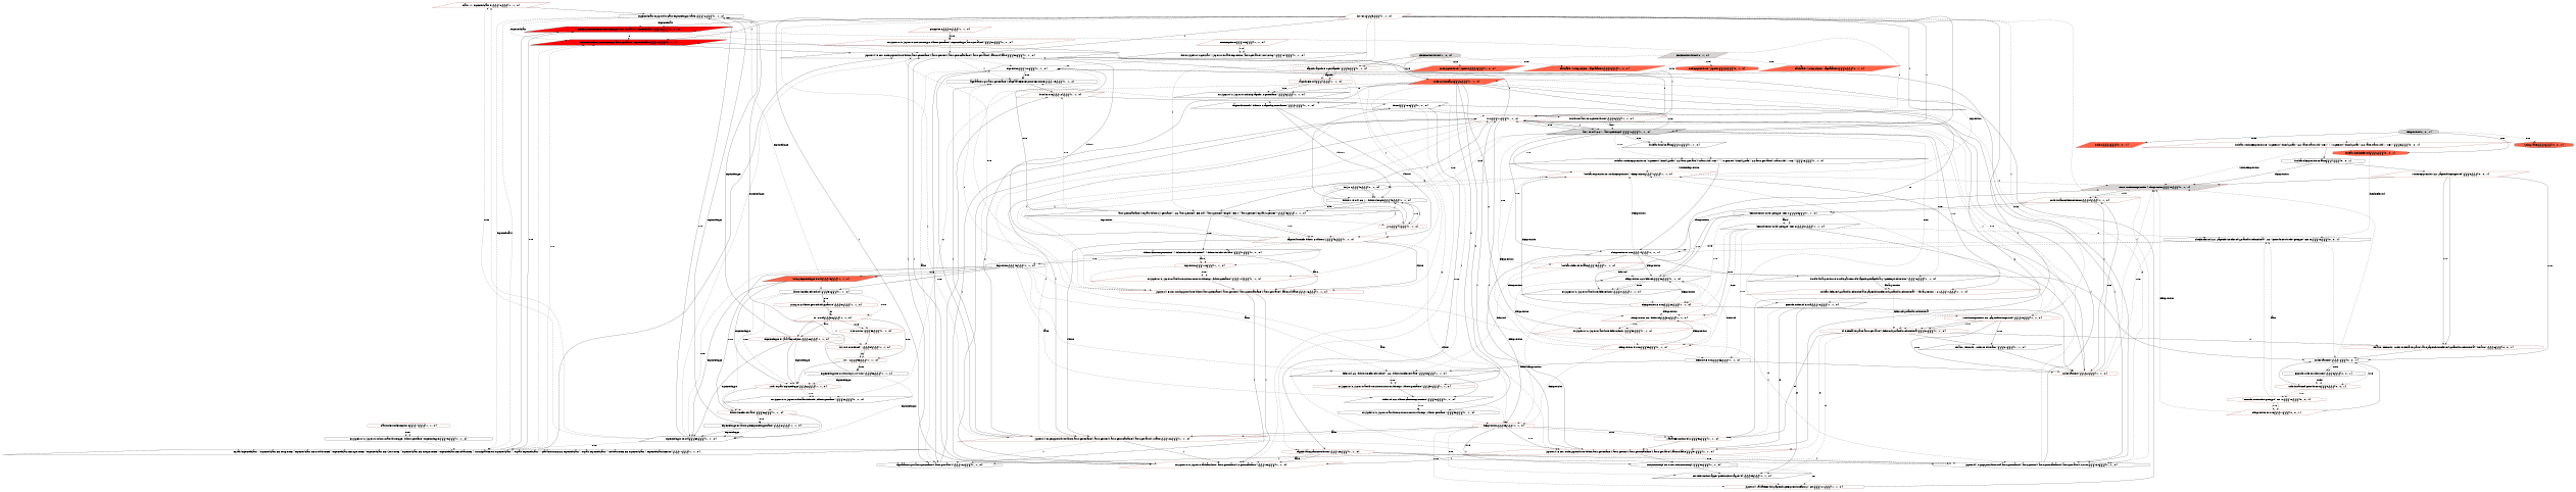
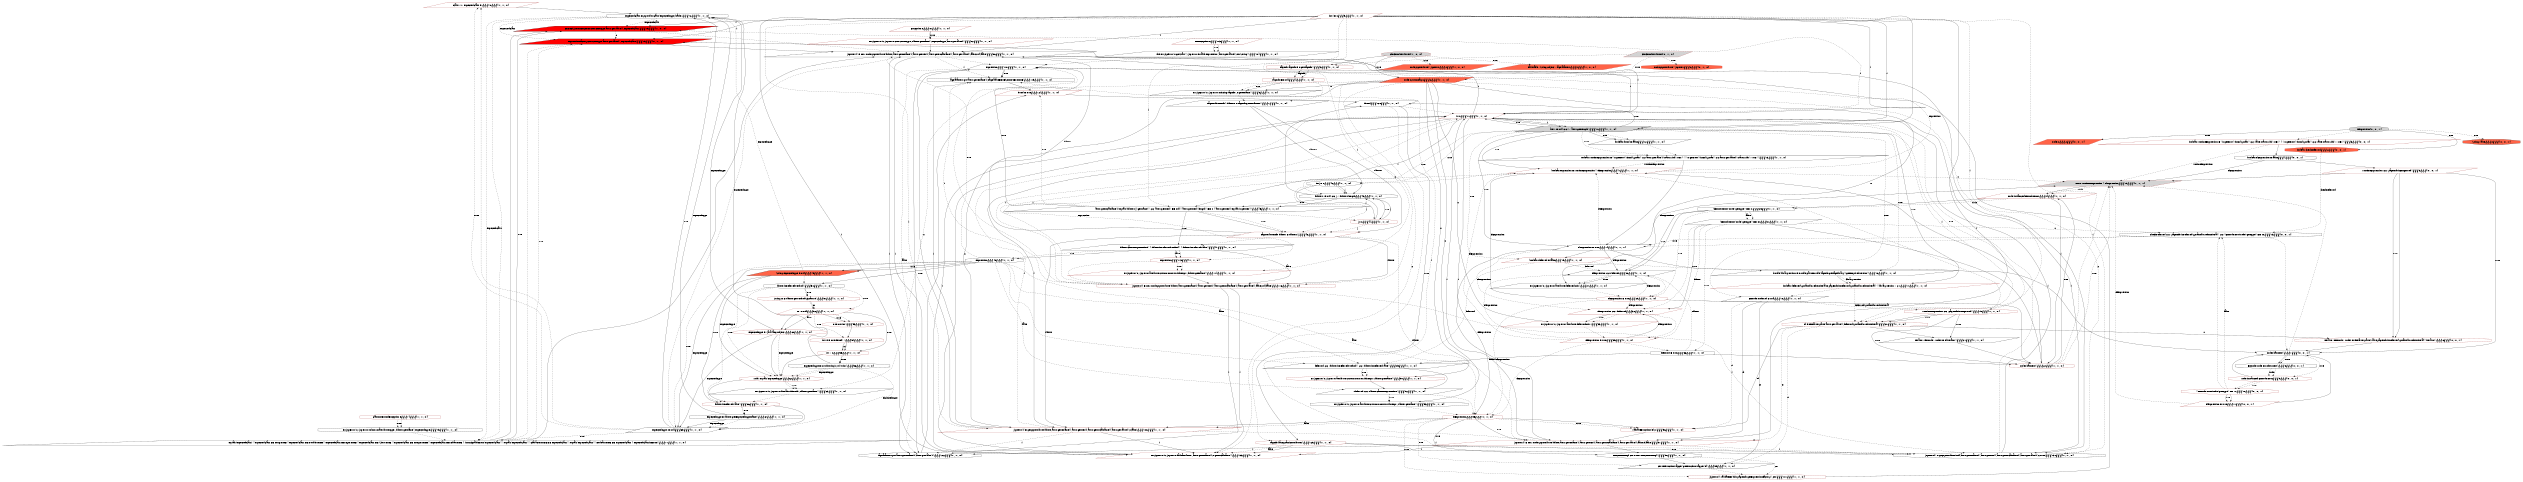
  digraph {
    node [color=brown fillcolor=white shape=parallelogram style=filled]
    edge [style=solid]
    n1 [label="Class<?> expectedClass = @@@70@@@['1', '1', '0']"]
    n2 [color=black label="expectedClass = JspUtil.toClass(expectedType,loader)@@@72@@@['1', '1', '0']" shape=octagon]
    n3 [color=black fillcolor=red label="EXPRESSION_FACTORY.coerceToType(attrs.getValue(i),expectedClass)@@@79@@@['1', '0', '0']"]
    n4 [color=black fillcolor=red label="expressionFactory.coerceToType(attrs.getValue(i),expectedClass)@@@79@@@['0', '1', '0']"]
    n5 [color=black label=".equals(expectedClass) || expectedClass == Long.TYPE || expectedClass == Double.TYPE || expectedClass == Byte.TYPE || expectedClass == Short.TYPE || expectedClass == Integer.TYPE || expectedClass == Float.TYPE || .isAssignableFrom(expectedClass) || .equals(expectedClass) || Character.TYPE == expectedClass || .equals(expectedClass) || Boolean.TYPE == expectedClass || expectedClass.isEnum()@@@77@@@['1', '1', '0']"]
    n6 [color=black label="err.jspError(n,\"jsp.error.attribute.custom.non_rt_with_expr\",tldAttr.getName())@@@93@@@['1', '1', '0']" shape=octagon]
    n7 [label="elExpression@@@95@@@['1', '1', '0']" shape=octagon]
    n8 [label="validateFunctions(el,n)@@@96@@@['1', '1', '0']" shape=octagon]
    n9 [color=black label="ctx.setFunctionMapper(getFunctionMapper(el))@@@99@@@['1', '1', '0']"]
    n10 [label="jspAttrs(i( = new Node.JspAttribute(tldAttr,attrs.getQName(i),attrs.getURI(i),attrs.getLocalName(i),attrs.getValue(i),false,el,false)@@@97@@@['1', '1', '0']"]
    n11 [label="jspAttrs(i(.validateEL(this.pageInfo.getExpressionFactory(),ctx)@@@101@@@['1', '1', '0']" shape=octagon]
    n12 [label="jspAttrs(i( = getJspAttribute(tldAttr,attrs.getQName(i),attrs.getURI(i),attrs.getLocalName(i),attrs.getValue(i),n,false)@@@108@@@['1', '1', '0']"]
    n13 [color=black label="ELContextImpl ctx = new ELContextImpl()@@@98@@@['1', '1', '0']" shape=octagon]
    n14 [color=black label="boolean runtimeExpression = ((n.getRoot().isXmlSyntax() && attrs.getValue(i).startsWith(\"%=\")) || (!n.getRoot().isXmlSyntax() && attrs.getValue(i).startsWith(\"<%=\")))@@@13@@@['1', '1', '0']"]
    n15 [label="boolean expression = runtimeExpression || elExpression@@@41@@@['1', '1', '0']"]
    n16 [color=black label="elExpression = true@@@14@@@['1', '1', '1']"]
    n17 [color=black label="expression@@@118@@@['1', '1', '0']"]
    n18 [color=black label="int j = 0@@@42@@@['1', '1', '0']" shape=octagon]
    n19 [label="expression@@@113@@@['1', '1', '0']" shape=octagon]
    n20 [fillcolor=lightgray label="return runtimeExpression || elExpression@@@19@@@['1', '1', '1']"]
    n21 [label="elExpression && !deferred@@@32@@@['1', '1', '0']"]
    n22 [color=black label="elExpression && deferred@@@26@@@['1', '1', '0']"]
    n23 [color=black label="nodes.hasNext()@@@7@@@['0', '0', '1']" shape=octagon]
    n24 [label="boolean deferred = false@@@15@@@['1', '1', '0']"]
    n25 [fillcolor=tomato label="boolean checkDeferred@@@2@@@['0', '0', '1']" shape=octagon]
    n26 [color=black label="checkDeferred && !pageInfo.isDeferredSyntaxAllowedAsLiteral() && ((ELNode.Root)node).getType() == '#'@@@13@@@['0', '0', '1']" shape=octagon]
    n27 [color=black label="expectedType = tldAttr.getExpectedTypeName()@@@67@@@['1', '1', '0']" shape=octagon]
    n28 [color=black label="expectedType != null@@@69@@@['1', '1', '0']"]
    n29 [color=black label="jspAttrs(i( = new Node.JspAttribute(tldAttr,attrs.getQName(i),attrs.getURI(i),attrs.getLocalName(i),attrs.getValue(i),false,null,false)@@@86@@@['1', '1', '0']"]
    n30 [color=black label="this.err.jspError(n.getStart(),\"jsp.error.invalid.expression\",attrs.getValue(i),e.toString())@@@104@@@['1', '1', '0']"]
    n31 [color=black label="tagDataAttrs.put(attrs.getQName(i),TagData.REQUEST_TIME_VALUE)@@@119@@@['1', '1', '0']" shape=octagon]
    n32 [color=black label="tagDataAttrs.put(attrs.getQName(i),attrs.getValue(i))@@@122@@@['1', '1', '0']" shape=octagon]
    n33 [label="elExpression = true@@@35@@@['1', '1', '0']"]
    n34 [label="err.jspError(n,\"jsp.error.attribute.deferredmix\")@@@33@@@['1', '1', '0']"]
    n35 [color=black label="deferred = true@@@36@@@['1', '1', '0']" shape=octagon]
    n36 [label="TagAttributeInfo tldAttr = tldAttrs(j(@@@46@@@['1', '1', '0']"]
    n37 [color=black label="tldAttrs != null && j < tldAttrs.length@@@43@@@['1', '1', '0']" shape=octagon]
    n38 [label="j++@@@44@@@['1', '1', '0']" shape=octagon]
    n39 [label="jspAttrs(i( = new Node.JspAttribute(tldAttr,attrs.getQName(i),attrs.getURI(i),attrs.getLocalName(i),attrs.getValue(i),false,null,false)@@@116@@@['1', '1', '0']" shape=octagon]
    n40 [color=black label="tldAttr.canBeRequestTime() || tldAttr.isDeferredMethod() || tldAttr.isDeferredValue()@@@47@@@['1', '1', '0']"]
    n41 [color=black label="attrs.getLocalName(i).equals(tldAttrs(j(.getName()) && (attrs.getURI(i) == null || attrs.getURI(i).length() == 0 || attrs.getURI(i).equals(n.getURI()))@@@45@@@['1', '1', '0']"]
    n42 [color=black label="!found@@@128@@@['1', '1', '0']"]
    n43 [fillcolor=tomato label="Node.JspAttribute(( jspAttrs@@@2@@@['1', '0', '0']"]
    n44 [fillcolor=tomato label="Node n@@@2@@@['0', '0', '1']"]
    n45 [label="elExpression = true@@@29@@@['1', '1', '0']" shape=octagon]
    n46 [color=black label="err.jspError(n,\"jsp.error.attribute.deferredmix\")@@@27@@@['1', '1', '0']"]
    n47 [label="nodes.hasNext()@@@22@@@['1', '1', '0']" shape=octagon]
    n48 [fillcolor=tomato label="Node.JspAttribute(( jspAttrs@@@2@@@['0', '1', '0']" shape=octagon]
    n49 [label="i++@@@11@@@['1', '1', '0']"]
    n50 [color=black label="jspAttrs(i( = getJspAttribute(null,attrs.getQName(i),attrs.getURI(i),attrs.getLocalName(i),attrs.getValue(i),n,true)@@@130@@@['1', '1', '0']" shape=octagon]
    n51 [label="err.jspError(n,\"jsp.error.bad_attribute\",attrs.getQName(i),n.getLocalName())@@@133@@@['1', '1', '0']"]
    n52 [color=black label="deferred && !tldAttr.isDeferredMethod() && !tldAttr.isDeferredValue()@@@89@@@['1', '1', '0']"]
    n53 [color=black label="ELNode.Nodes el = null@@@18@@@['1', '1', '0']"]
    n54 [label="!runtimeExpression && !pageInfo.isELIgnored()@@@19@@@['1', '1', '0']" shape=octagon]
    n55 [label="el = ELParser.parse(attrs.getValue(i),deferredSyntaxAllowedAsLiteral)@@@20@@@['1', '1', '0']" shape=octagon]
    n56 [color=black label="Iterator<ELNode> nodes = el.iterator()@@@21@@@['1', '1', '0']"]
    n57 [label="err.jspError(n,\"jsp.error.attribute.custom.non_rt_with_expr\",tldAttr.getName())@@@114@@@['1', '1', '0']"]
    n58 [label="node instanceof ELNode.Root@@@24@@@['1', '1', '0']"]
    n59 [label="err.jspError(n,\"jsp.error.attribute.custom.non_rt_with_expr\",tldAttr.getName())@@@90@@@['1', '1', '0']" shape=octagon]
    n60 [color=black label="!deferred && !tldAttr.canBeRequestTime()@@@92@@@['1', '1', '0']"]
    n61 [label="expectedType = \"java.lang.Object\"@@@60@@@['1', '1', '0']" shape=octagon]
    n62 [label="\"void\".equals(expectedType)@@@62@@@['1', '1', '0']" shape=octagon]
    n63 [label="tldAttr.isDeferredValue()@@@66@@@['1', '1', '0']" shape=octagon]
    n64 [color=black label="err.jspError(n,\"jsp.error.literal_with_void\",tldAttr.getName())@@@63@@@['1', '1', '0']"]
    n65 [label="int i = 0@@@9@@@['1', '1', '0']"]
    n66 [color=black fillcolor=lightgray label="attrs != null && i < attrs.getLength()@@@10@@@['1', '1', '0']"]
    n67 [label="boolean deferredSyntaxAllowedAsLiteral = pageInfo.isDeferredSyntaxAllowedAsLiteral() || libraryVersion < 2.1@@@17@@@['1', '1', '0']"]
    n68 [color=black label="double libraryVersion = Double.parseDouble(tagInfo.getTagLibrary().getRequiredVersion())@@@16@@@['1', '1', '0']"]
    n69 [color=black label="boolean found = false@@@12@@@['1', '1', '0']"]
    n70 [label="Iterator<ELNode> nodes = ELParser.parse(value,pageInfo.isDeferredSyntaxAllowedAsLiteral()).iterator()@@@6@@@['0', '0', '1']" shape=octagon]
    n71 [label="found = true@@@124@@@['1', '1', '0']"]
    n72 [label="err.jspError(n,\"jsp.error.coerce_to_type\",tldAttr.getName(),expectedType,attrs.getValue(i))@@@82@@@['1', '1', '0']"]
    n73 [label="elExpression = true@@@11@@@['0', '0', '1']"]
    n74 [label="node instanceof ELNode.Root@@@9@@@['0', '0', '1']" shape=octagon]
    n75 [color=black label="ELNode node = nodes.next()@@@8@@@['0', '0', '1']" shape=octagon]
    n76 [label="ELException e@@@103@@@['1', '1', '0']"]
    n77 [label="tagInfo.hasDynamicAttributes()@@@129@@@['1', '1', '0']" shape=octagon]
    n78 [color=black fillcolor=lightgray label="isExpression['0', '0', '1']" shape=octagon]
    n79 [label="boolean runtimeExpression = ((n.getRoot().isXmlSyntax() && value.startsWith(\"%=\")) || (!n.getRoot().isXmlSyntax() && value.startsWith(\"<%=\")))@@@3@@@['0', '0', '1']"]
    n80 [color=black fillcolor=tomato label="String value@@@2@@@['0', '0', '1']" shape=octagon]
    n81 [color=black label="boolean elExpression = false@@@4@@@['0', '0', '1']" shape=octagon]
    n82 [color=black label="expectedType = m.substring(0,rti).trim()@@@56@@@['1', '1', '0']" shape=octagon]
    n83 [color=black label="((ELNode.Root)node).getType() == '$'@@@25@@@['1', '1', '0']" shape=octagon]
    n84 [label="((ELNode.Root)node).getType() == '$'@@@10@@@['0', '0', '1']" shape=octagon]
    n85 [label="String m = tldAttr.getMethodSignature()@@@51@@@['1', '1', '0']" shape=octagon]
    n86 [label="m != null@@@52@@@['1', '1', '0']"]
    n87 [label="int rti = m.indexOf(' ')@@@54@@@['1', '1', '0']" shape=octagon]
    n88 [label="rti > 0@@@55@@@['1', '1', '0']" shape=octagon]
    n89 [label="m = m.trim()@@@53@@@['1', '1', '0']" shape=octagon]
    n90 [color=black label="!expression@@@48@@@['1', '1', '0']" shape=octagon]
    n91 [color=black label="tldAttr.isDeferredMethod()@@@50@@@['1', '1', '0']" shape=octagon]
    n92 [color=black fillcolor=tomato label="String expectedType = null@@@49@@@['1', '1', '0']"]
    n93 [fillcolor=tomato label="Hashtable<String,Object> tagDataAttrs@@@2@@@['1', '0', '0']"]
-   n94 [fillcolor=tomato label="Hashtable<String,Object> tagDataAttrs@@@2@@@['0', '1', '0']"]
    n95 [color=black label="TagAttributeInfo(( tldAttrs = tagInfo.getAttributes()@@@7@@@['1', '1', '0']"]
-   n96 [label="Attributes attrs = n.getAttributes()@@@8@@@['1', '1', '0']"]
    n97 [color=black label="err.jspError(n,\"jsp.error.missing.tagInfo\",n.getQName())@@@5@@@['1', '1', '0']"]
    n98 [label="!runtimeExpression && !pageInfo.isELIgnored()@@@5@@@['0', '0', '1']"]
    n99 [color=black label="err.jspError(n,\"jsp.error.unknown_attribute_type\",tldAttr.getName(),expectedType)@@@75@@@['1', '1', '0']" shape=octagon]
    n100 [label="Exception e@@@81@@@['1', '1', '0']"]
    n101 [fillcolor=lightgray label="checkXmlAttributes['1', '0', '0']" shape=octagon]
    n102 [fillcolor=tomato label="Node.CustomTag n@@@2@@@['1', '1', '0']"]
    n103 [label="TagInfo tagInfo = n.getTagInfo()@@@3@@@['1', '1', '0']" shape=octagon]
    n104 [label="tagInfo == null@@@4@@@['1', '1', '0']" shape=octagon]
    n105 [label="ClassNotFoundException e@@@74@@@['1', '1', '0']" shape=octagon]
    n106 [color=black label="((ELNode.Root)node).getType() == '#'@@@31@@@['1', '1', '0']"]
    n107 [fillcolor=lightgray label="checkXmlAttributes['0', '1', '0']"]
    n1 -> n2
    n2 -> n3 [label=expectedClass style=dashed]
    n2 -> n4 [label=expectedClass style=dashed]
    n2 -> n5 [style=dashed]
    n2 -> n5 [label=expectedClass style=dashed]
    n3 -> n4 [label=0 style=dashed]
    n3 -> n29 [style=dashed]
    n4 -> n29
    n5 -> n3 [label=true]
    n5 -> n3
    n5 -> n4 [label=true style=dashed]
    n5 -> n4 [style=dashed]
    n5 -> n29
    n6 -> n7 [style=dashed]
    n7 -> n8 [label=true style=dashed]
    n7 -> n8
    n7 -> n9 [label=true style=dashed]
    n7 -> n10 [label=true]
    n7 -> n11 [label=true style=dashed]
    n7 -> n12 [label=false]
    n7 -> n12 [style=dashed]
    n7 -> n13 [label=true]
    n8 -> n10
    n9 -> n11 [style=dashed]
    n10 -> n13
    n10 -> n31 [label=i style=dashed]
    n10 -> n32 [label=i]
    n10 -> n49 [label=i]
    n10 -> n50 [label=i style=dashed]
    n10 -> n51 [label=i]
    n11 -> n17
    n12 -> n17
    n12 -> n31 [label=i]
    n12 -> n32 [label=i style=dashed]
    n12 -> n49 [label=i style=dashed]
    n12 -> n50 [label=i style=dashed]
    n12 -> n51 [label=i]
    n13 -> n9
    n13 -> n11 [label=ctx style=dashed]
    n14 -> n15 [label=runtimeExpression style=dashed]
    n14 -> n16
    n15 -> n17 [label=expression style=dashed]
    n15 -> n18 [style=dashed]
    n15 -> n19 [label=expression style=dashed]
    n15 -> n20 [label=0 style=dashed]
    n16 -> n7 [label=elExpression]
    n16 -> n15 [label=elExpression style=dashed]
    n16 -> n20 [label=elExpression]
    n16 -> n21 [label=elExpression style=dashed]
    n16 -> n22 [label=elExpression]
    n16 -> n23
    n16 -> n24
    n17 -> n31
    n17 -> n31 [label=true]
    n17 -> n32 [label=false style=dashed]
    n17 -> n32
    n18 -> n36 [label=j style=dashed]
    n18 -> n37 [style=dashed]
    n18 -> n37 [label=j]
    n18 -> n38 [label=j]
    n19 -> n39 [style=dashed]
    n19 -> n57 [style=dashed]
    n19 -> n57 [label=true style=dashed]
    n20 -> n58 [label="node" style=dashed]
    n20 -> n58
    n21 -> n33 [style=dashed]
    n21 -> n34 [label=true]
    n21 -> n34 [style=dashed]
    n22 -> n45 [style=dashed]
    n22 -> n46 [style=dashed]
    n22 -> n46 [label=true]
    n23 -> n20 [style=dashed]
    n23 -> n74 [label=true style=dashed]
    n23 -> n75
    n23 -> n75 [label=true style=dashed]
    n24 -> n22 [label=deferred style=dashed]
    n24 -> n52 [label=deferred style=dashed]
    n24 -> n68 [style=dashed]
    n25 -> n26 [label=checkDeferred style=dashed]
    n26 -> n16 [label=true style=dashed]
    n26 -> n16 [style=dashed]
    n26 -> n23 [style=dashed]
    n27 -> n2 [label=expectedType]
    n27 -> n28 [label=expectedType]
    n27 -> n28 [style=dashed]
    n28 -> n1 [style=dashed]
    n28 -> n1 [label=true style=dashed]
    n28 -> n2 [label=true]
    n28 -> n5 [label=true style=dashed]
    n28 -> n29 [style=dashed]
    n29 -> n17 [style=dashed]
    n29 -> n31 [label=i style=dashed]
    n29 -> n32 [label=i]
    n29 -> n49 [label=i]
    n29 -> n50 [label=i]
    n29 -> n51 [label=i]
    n30 -> n17 [style=dashed]
    n31 -> n71
    n32 -> n71
    n33 -> n7 [label=elExpression style=dashed]
    n33 -> n15 [label=elExpression style=dashed]
    n33 -> n21 [label=elExpression]
    n33 -> n22 [label=elExpression style=dashed]
    n33 -> n35 [style=dashed]
    n34 -> n33 [style=dashed]
-   n35 -> n22 [label=deferred style=dashed]
+   n35 -> n22 [label=tldAttr style=dashed]
    n35 -> n47
    n35 -> n52 [label=deferred]
    n36 -> n10 [label=tldAttr style=dashed]
    n36 -> n12 [label=tldAttr]
    n36 -> n29 [label=tldAttr]
    n36 -> n39 [label=tldAttr]
    n36 -> n40 [style=dashed]
    n37 -> n38 [label=true]
    n37 -> n41
    n37 -> n41 [label=true]
    n37 -> n42
    n38 -> n36 [label=j style=dashed]
    n38 -> n37 [label=j]
    n38 -> n37
    n39 -> n17 [style=dashed]
    n39 -> n31 [label=i style=dashed]
    n39 -> n32 [label=i]
    n39 -> n49 [label=i style=dashed]
    n39 -> n50 [label=i style=dashed]
    n39 -> n51 [label=i]
    n40 -> n19 [label=false]
    n40 -> n19
    n40 -> n39 [label=false]
    n40 -> n90
    n40 -> n90 [label=true style=dashed]
    n41 -> n17 [label=true]
    n41 -> n36
    n41 -> n36 [label=true style=dashed]
    n41 -> n38 [style=dashed]
    n41 -> n40 [label=true]
    n41 -> n71 [label=true style=dashed]
    n42 -> n49 [style=dashed]
    n42 -> n77 [style=dashed]
    n42 -> n77 [label=true]
    n45 -> n7 [label=elExpression style=dashed]
    n45 -> n15 [label=elExpression]
    n45 -> n21 [label=elExpression]
    n45 -> n22 [label=elExpression style=dashed]
    n45 -> n47
    n46 -> n45 [style=dashed]
    n47 -> n15
    n47 -> n20 [style=dashed]
    n47 -> n20 [label=true style=dashed]
    n47 -> n58 [label=true]
    n49 -> n3 [label=i style=dashed]
    n49 -> n4 [label=i]
    n49 -> n10 [label=i]
    n49 -> n12 [label=i]
    n49 -> n29 [label=i]
    n49 -> n39 [label=i style=dashed]
    n49 -> n41 [label=i]
    n49 -> n50 [label=i]
    n49 -> n51 [label=i]
    n49 -> n55 [label=i style=dashed]
    n49 -> n66
    n49 -> n66 [label=i]
    n50 -> n49 [label=i]
    n50 -> n49 [style=dashed]
    n51 -> n49
    n52 -> n59 [style=dashed]
    n52 -> n59 [label=true]
    n52 -> n60
    n53 -> n8 [label=el style=dashed]
    n53 -> n9 [label=el]
    n53 -> n10 [label=el]
    n53 -> n54 [style=dashed]
    n54 -> n15 [style=dashed]
    n54 -> n47 [label=true]
    n54 -> n55 [label=true]
    n54 -> n55
    n54 -> n56 [label=true]
    n55 -> n8 [label=el]
    n55 -> n9 [label=el style=dashed]
    n55 -> n10 [label=el style=dashed]
    n55 -> n56
    n55 -> n70 [label=0]
    n56 -> n47
    n57 -> n39
    n58 -> n47
    n58 -> n83 [label=true style=dashed]
    n58 -> n83
    n59 -> n60
    n60 -> n6 [style=dashed]
    n60 -> n6 [label=true style=dashed]
    n60 -> n7 [style=dashed]
    n61 -> n2 [label=expectedType]
    n61 -> n28 [label=expectedType]
    n61 -> n62 [label=expectedType style=dashed]
    n61 -> n62
    n62 -> n63
    n62 -> n64 [label=true style=dashed]
    n62 -> n64 [style=dashed]
    n63 -> n27 [style=dashed]
    n63 -> n27 [label=true style=dashed]
    n63 -> n28
    n64 -> n63 [style=dashed]
    n65 -> n3 [label=i]
    n65 -> n4 [label=i]
    n65 -> n10 [label=i]
    n65 -> n12 [label=i style=dashed]
    n65 -> n29 [label=i]
    n65 -> n39 [label=i style=dashed]
    n65 -> n41 [label=i style=dashed]
    n65 -> n49 [label=i]
    n65 -> n50 [label=i style=dashed]
    n65 -> n51 [label=i]
    n65 -> n55 [label=i style=dashed]
    n65 -> n66 [label=i]
    n65 -> n66
    n66 -> n14 [label=true style=dashed]
    n66 -> n15 [label=true]
    n66 -> n16 [label=true]
    n66 -> n18 [label=true style=dashed]
    n66 -> n24 [label=true style=dashed]
    n66 -> n37 [label=true style=dashed]
    n66 -> n42 [label=true]
    n66 -> n49 [label=true]
    n66 -> n53 [label=true style=dashed]
    n66 -> n54 [label=true style=dashed]
    n66 -> n67 [label=true]
    n66 -> n68 [label=true style=dashed]
    n66 -> n69 [style=dashed]
    n66 -> n69 [label=true]
    n67 -> n53 [style=dashed]
    n67 -> n55 [label=deferredSyntaxAllowedAsLiteral style=dashed]
    n68 -> n67 [label=libraryVersion style=dashed]
    n68 -> n67
    n69 -> n14 [style=dashed]
    n70 -> n23
    n71 -> n42
    n72 -> n29
    n73 -> n20 [label=elExpression style=dashed]
    n73 -> n23
    n74 -> n23
    n74 -> n84 [label=true style=dashed]
    n74 -> n84 [style=dashed]
    n75 -> n74 [label="node" style=dashed]
    n75 -> n74 [style=dashed]
    n76 -> n30 [label=true]
    n76 -> n30
    n77 -> n50 [label=true]
    n77 -> n50
    n77 -> n51 [label=false style=dashed]
    n77 -> n51
    n78 -> n25 [label=true]
    n78 -> n44 [label=true]
    n78 -> n79 [style=dashed]
    n78 -> n80 [label=true style=dashed]
    n79 -> n20 [label=runtimeExpression style=dashed]
    n79 -> n81
    n81 -> n20 [label=elExpression]
    n81 -> n98
    n82 -> n2 [label=expectedType]
    n82 -> n28 [label=expectedType style=dashed]
    n82 -> n62 [style=dashed]
    n82 -> n62 [label=expectedType style=dashed]
    n83 -> n22 [label=true]
    n83 -> n22
    n83 -> n45 [label=true style=dashed]
    n83 -> n106
    n83 -> n106 [label=false style=dashed]
    n84 -> n26 [style=dashed]
    n84 -> n26 [label=false style=dashed]
    n84 -> n73
    n84 -> n73 [label=true]
    n85 -> n86 [style=dashed]
    n85 -> n86 [label=m]
    n86 -> n61
    n86 -> n61 [label=false]
-   n86 -> n87 [label=i style=dashed]
+   n86 -> n87 [label=true style=dashed]
    n86 -> n88 [label=true]
    n86 -> n89 [label=true]
    n86 -> n89 [style=dashed]
    n87 -> n88 [label=rti]
    n87 -> n88
    n88 -> n62
    n88 -> n82 [style=dashed]
    n88 -> n82 [label=true]
    n89 -> n87
    n90 -> n7 [label=false style=dashed]
    n90 -> n28 [label=true style=dashed]
    n90 -> n29 [label=true style=dashed]
    n90 -> n52 [style=dashed]
    n90 -> n52 [label=false style=dashed]
    n90 -> n60 [label=false style=dashed]
    n90 -> n63 [label=true]
    n90 -> n91 [label=true]
    n90 -> n92 [label=true]
    n90 -> n92
    n91 -> n62 [label=true style=dashed]
    n91 -> n63 [style=dashed]
    n91 -> n85 [style=dashed]
    n91 -> n85 [label=true]
    n91 -> n86 [label=true style=dashed]
    n92 -> n2 [label=expectedType style=dashed]
    n92 -> n28 [label=expectedType]
    n92 -> n62 [label=expectedType]
    n92 -> n91 [style=dashed]
    n95 -> n36 [label=tldAttrs]
    n95 -> n37 [label=tldAttrs]
-   n95 -> n96
-   n96 -> n66 [label=attrs style=dashed]
    n97 -> n95 [style=dashed]
    n98 -> n20
    n98 -> n23 [label=true]
    n98 -> n70
    n98 -> n70 [label=true]
    n99 -> n5 [style=dashed]
    n100 -> n72 [label=true]
    n100 -> n72
    n101 -> n43 [label=true style=dashed]
    n101 -> n93 [label=true style=dashed]
    n101 -> n102 [label=true]
    n101 -> n103
    n102 -> n6 [label=n]
-   n102 -> n8 [label=n]
    n102 -> n12 [label=n]
    n102 -> n34 [label=n]
    n102 -> n46 [label=n]
    n102 -> n50 [label=n style=dashed]
    n102 -> n51 [label=n style=dashed]
    n102 -> n57 [label=n style=dashed]
    n102 -> n59 [label=n]
    n102 -> n64 [label=n style=dashed]
    n102 -> n97 [label=n]
    n103 -> n104 [label=tagInfo]
    n103 -> n104
    n104 -> n95 [style=dashed]
    n104 -> n97
    n104 -> n97 [label=true style=dashed]
    n105 -> n99 [label=true style=dashed]
    n105 -> n99 [style=dashed]
    n106 -> n21 [label=true]
    n106 -> n21 [style=dashed]
    n106 -> n26 [label=0 style=dashed]
-   n106 -> n33 [label=true style=dashed]
+   n106 -> n33 [label=tldAttr style=dashed]
    n106 -> n35 [label=true style=dashed]
    n106 -> n47
    n107 -> n48 [label=true style=dashed]
-   n107 -> n94 [label=true style=dashed]
    n107 -> n102 [label=true style=dashed]
    n107 -> n103 [style=dashed]
  }
